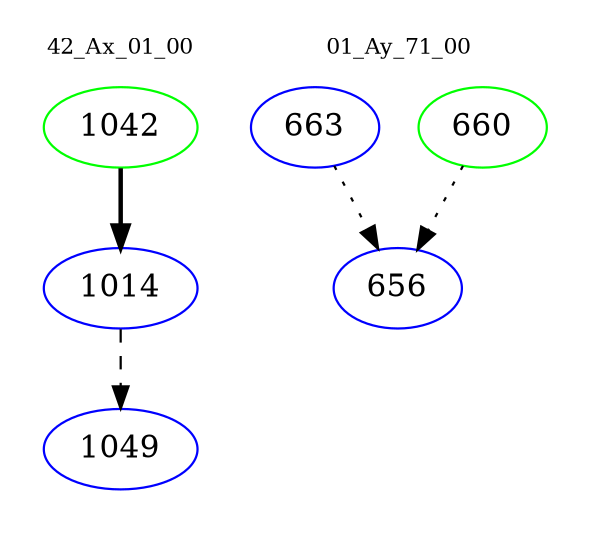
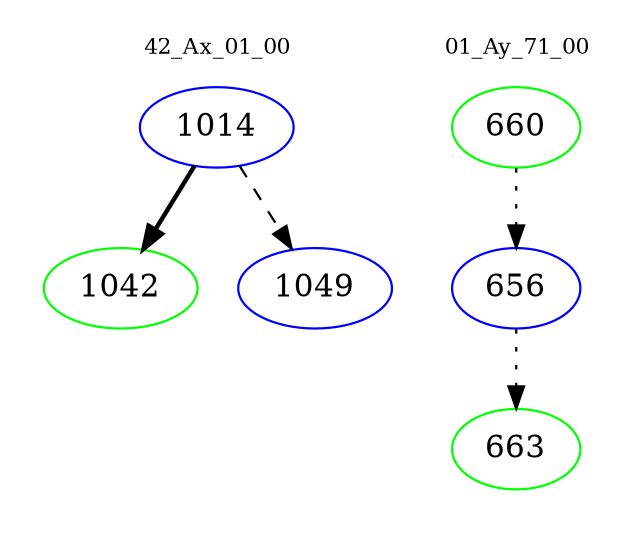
  digraph {
    node [color=blue]
    edge [color=black style=dotted]
    n1 [color=green label=1042]
    n2 [label=1014]
    n3 [label=1049]
    n4 [color=green label=660]
    n5 [label=656]
-   n6 [label=663]
+   n6 [color=green label=663]
    subgraph cluster_1 {
      color=white
      fontsize=10
      label="42_Ax_01_00"
      n1
      n2
      n3
    }
    subgraph cluster_2 {
      color=white
      fontsize=10
      label="01_Ay_71_00"
      n4
      n5
      n6
    }
-   n1 -> n2 [style=bold]
+   n2 -> n1 [style=bold]
    n2 -> n3 [style=dashed]
    n4 -> n5
-   n6 -> n5
+   n5 -> n6
  }
